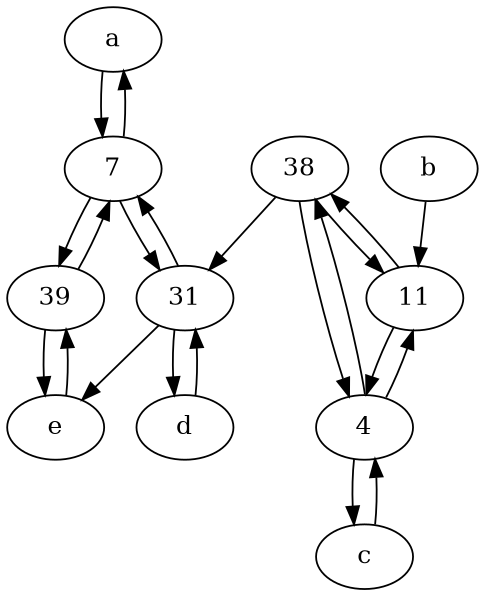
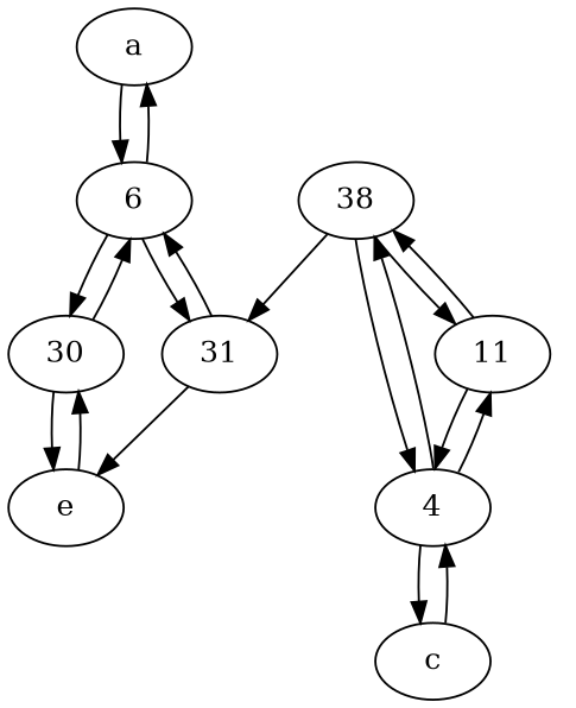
  digraph {
    a
-   7
+   7 [label=6]
    31
-   39
+   39 [label=30]
    e
-   d
    38
    11
    4
-   b
    c
    a -> 7
    7 -> a
    7 -> 31
    7 -> 39
    31 -> 7
    31 -> e
-   31 -> d
    39 -> 7
    39 -> e
    e -> 39
-   d -> 31
    38 -> 31
    38 -> 11
    38 -> 4
    11 -> 38
    11 -> 4
    4 -> 38
    4 -> 11
    4 -> c
-   b -> 11
    c -> 4
  }
